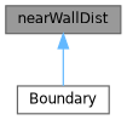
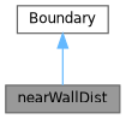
  digraph {
    node [color=gray40 fontname=Helvetica fontsize=10 shape=box style=filled]
    n1 [fillcolor=grey60 fontcolor=black height=0.2 label=nearWallDist width=0.4]
    n2 [fillcolor=white height=0.2 label=Boundary width=0.4]
-   n1 -> n2 [color=steelblue1 dir=back fontname=Helvetica fontsize=10 labelfontname=Helvetica labelfontsize=10 style=solid]
+   n2 -> n1 [color=steelblue1 dir=back fontname=Helvetica fontsize=10 labelfontname=Helvetica labelfontsize=10 style=solid]
  }
